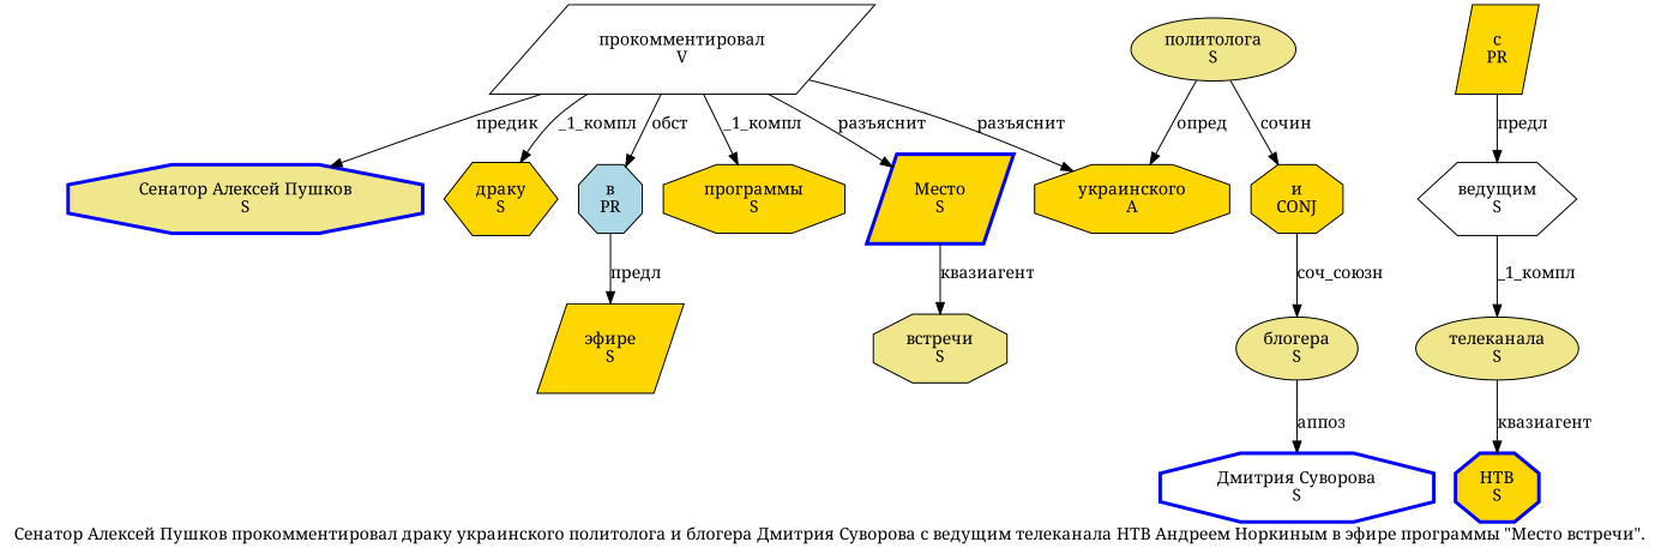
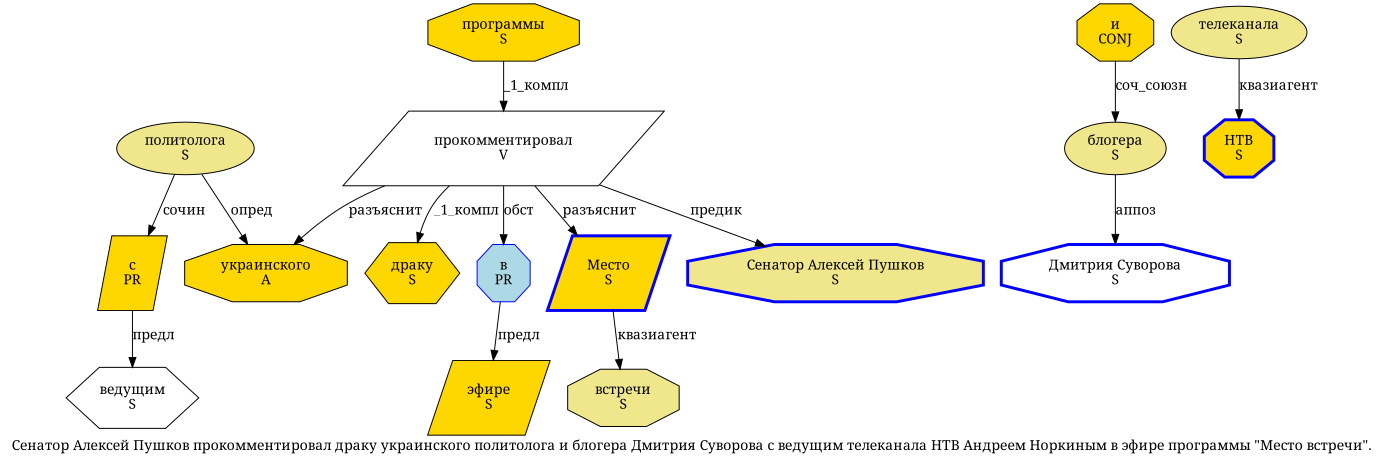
  digraph {
    fontname="Noto Serif"
    label="Сенатор Алексей Пушков прокомментировал драку украинского политолога и блогера Дмитрия Суворова с ведущим телеканала НТВ Андреем Норкиным в эфире программы \"Место встречи\"."
    node [fillcolor=gold fontname="Noto Serif" penwidth=1 shape=octagon style=filled]
    edge [fontname="Noto Serif"]
    n1 [color=blue fillcolor=khaki label="Сенатор Алексей Пушков\nS" penwidth=3]
    n2 [fillcolor=white label="прокомментировал\nV" shape=parallelogram]
    n3 [label="драку\nS" shape=hexagon]
-   n4 [fillcolor=lightblue label="в\nPR"]
+   n4 [fillcolor=lightblue label="в\nPR" color=blue]
    n5 [label="программы\nS"]
    n6 [color=blue label="Место\nS" penwidth=3 shape=parallelogram]
    n7 [label="украинского\nA"]
    n8 [fillcolor=khaki label="политолога\nS" shape=ellipse]
    n9 [label="и\nCONJ"]
    n10 [label="эфире\nS" shape=parallelogram]
    n11 [fillcolor=khaki label="встречи\nS"]
    n12 [fillcolor=khaki label="блогера\nS" shape=ellipse]
    n13 [color=blue fillcolor=white label="Дмитрия Суворова\nS" penwidth=3]
    n14 [label="с\nPR" shape=parallelogram]
    n15 [fillcolor=white label="ведущим\nS" shape=hexagon]
    n16 [fillcolor=khaki label="телеканала\nS" shape=ellipse]
    n17 [color=blue label="НТВ\nS" penwidth=3]
    n2 -> n1 [label="предик"]
    n2 -> n3 [label="_1_компл"]
    n2 -> n4 [label="обст"]
-   n2 -> n5 [label="_1_компл"]
+   n5 -> n2 [label="_1_компл"]
    n2 -> n6 [label="разъяснит"]
    n2 -> n7 [label="разъяснит"]
    n4 -> n10 [label="предл"]
    n6 -> n11 [label="квазиагент"]
    n8 -> n7 [label="опред"]
-   n8 -> n9 [label="сочин"]
+   n8 -> n14 [label="сочин"]
    n9 -> n12 [label="соч_союзн"]
    n12 -> n13 [label="аппоз"]
    n14 -> n15 [label="предл"]
-   n15 -> n16 [label="_1_компл"]
    n16 -> n17 [label="квазиагент"]
  }
